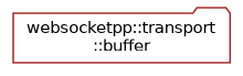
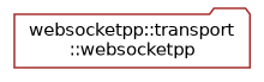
  digraph {
    rankdir=LR
-   n1 [color=brown fillcolor=white fontname=Helvetica fontsize=10 height=0.2 label="websocketpp::transport\l::buffer" shape=folder style=filled width=0.4]
+   n1 [color=brown fillcolor=white fontname=Helvetica fontsize=10 height=0.2 label="websocketpp::transport\l::websocketpp" shape=folder style=filled width=0.4]
  }
